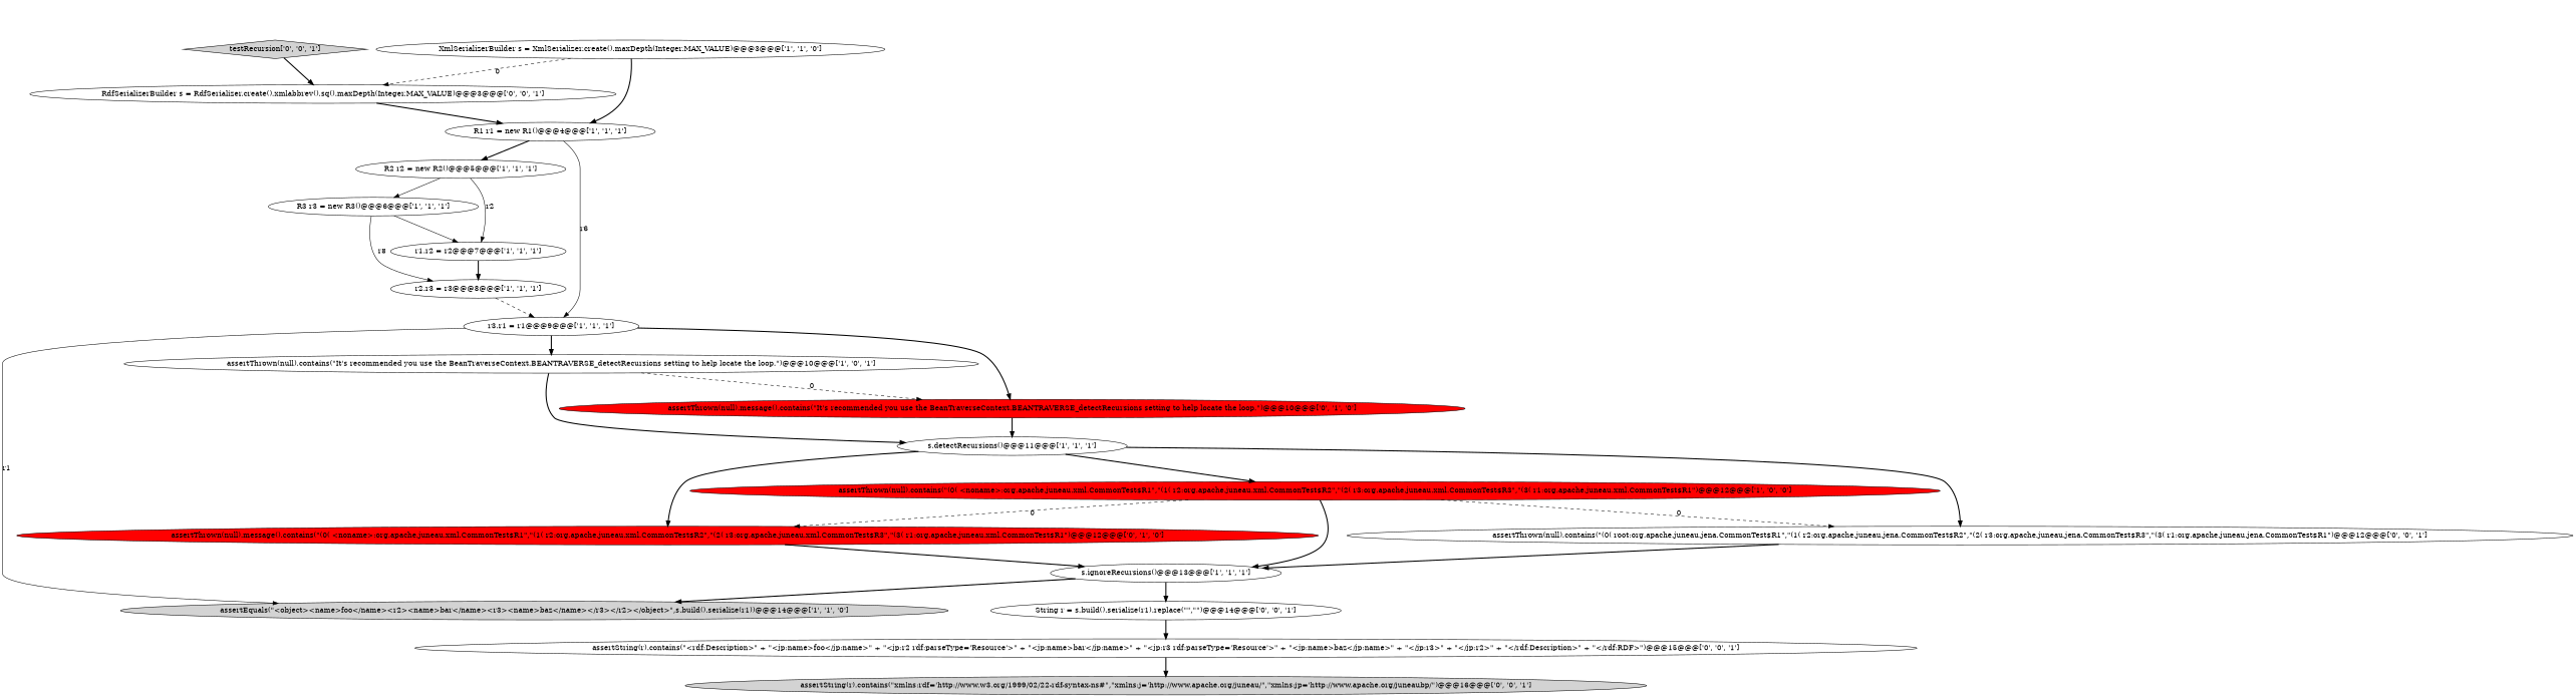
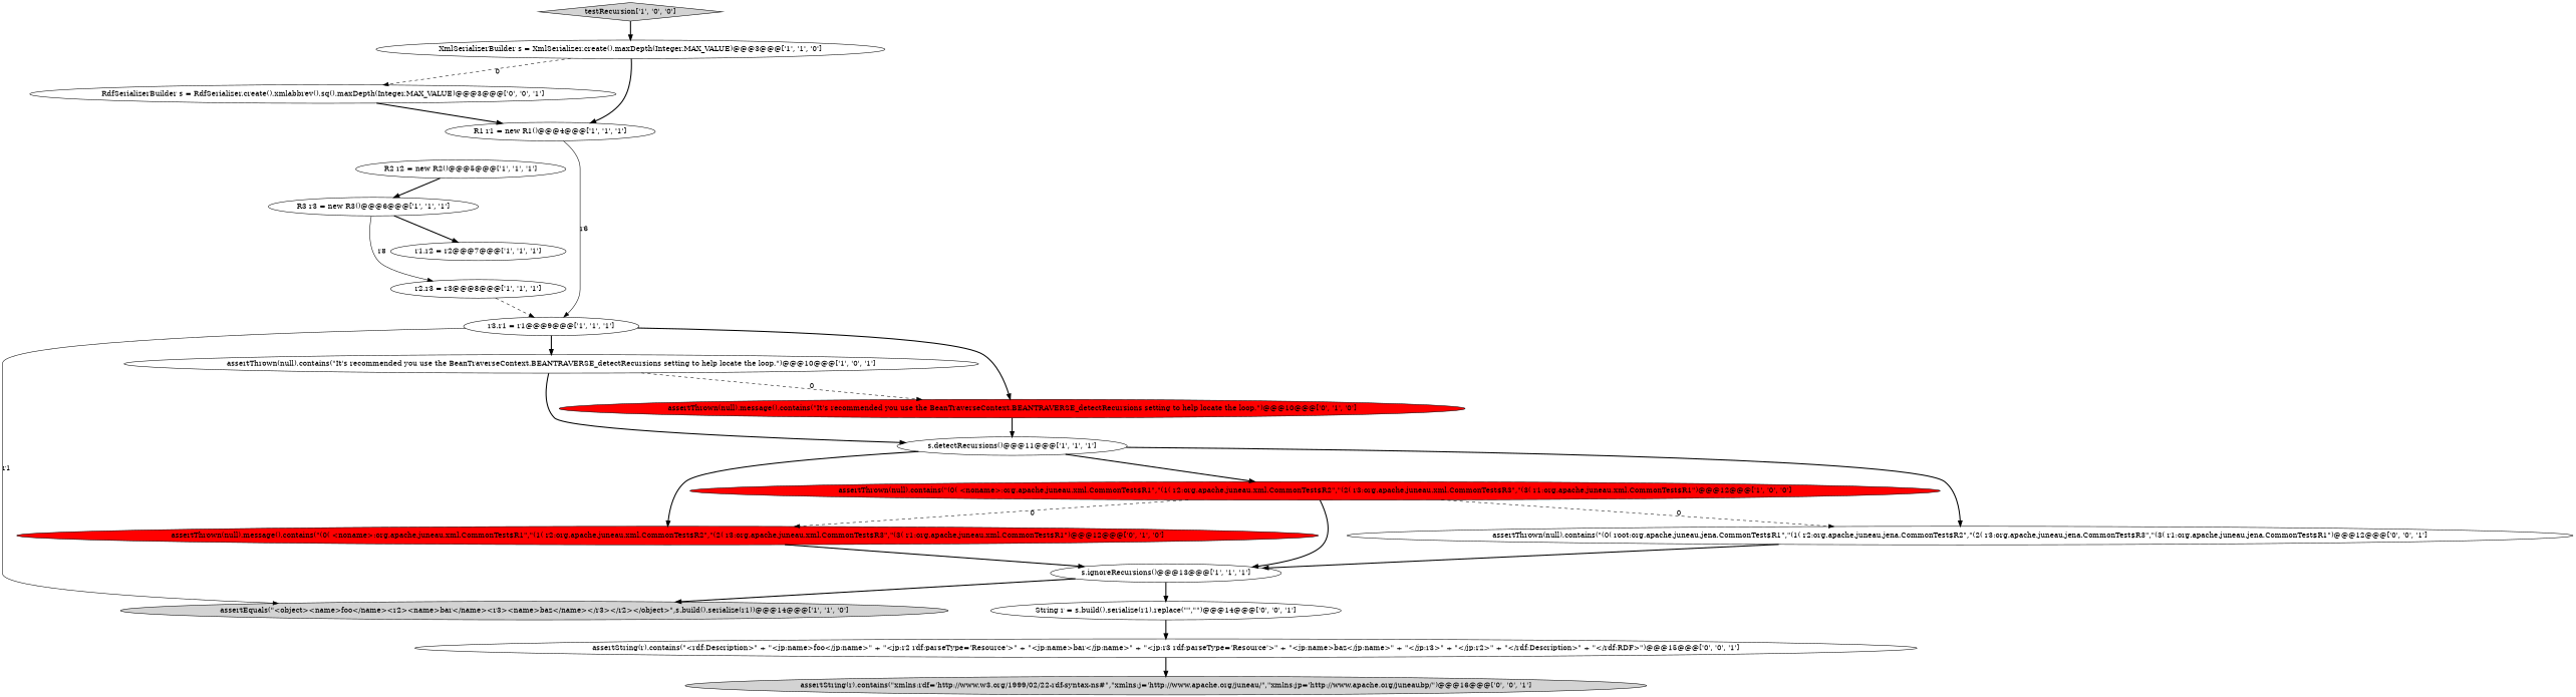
  digraph {
    node [fillcolor=white shape=ellipse style=filled]
    edge [style=bold]
    n1 [fillcolor=red label="assertThrown(null).message().contains(\"It's recommended you use the BeanTraverseContext.BEANTRAVERSE_detectRecursions setting to help locate the loop.\")@@@10@@@['0', '1', '0']"]
    n2 [label="s.detectRecursions()@@@11@@@['1', '1', '1']"]
    n3 [fillcolor=red label="assertThrown(null).contains(\"(0( <noname>:org.apache.juneau.xml.CommonTest$R1\",\"(1( r2:org.apache.juneau.xml.CommonTest$R2\",\"(2( r3:org.apache.juneau.xml.CommonTest$R3\",\"(3( r1:org.apache.juneau.xml.CommonTest$R1\")@@@12@@@['1', '0', '0']"]
    n4 [label="assertThrown(null).contains(\"(0( root:org.apache.juneau.jena.CommonTest$R1\",\"(1( r2:org.apache.juneau.jena.CommonTest$R2\",\"(2( r3:org.apache.juneau.jena.CommonTest$R3\",\"(3( r1:org.apache.juneau.jena.CommonTest$R1\")@@@12@@@['0', '0', '1']"]
    n5 [fillcolor=red label="assertThrown(null).message().contains(\"(0( <noname>:org.apache.juneau.xml.CommonTest$R1\",\"(1( r2:org.apache.juneau.xml.CommonTest$R2\",\"(2( r3:org.apache.juneau.xml.CommonTest$R3\",\"(3( r1:org.apache.juneau.xml.CommonTest$R1\")@@@12@@@['0', '1', '0']"]
    n6 [label="s.ignoreRecursions()@@@13@@@['1', '1', '1']"]
    n7 [fillcolor=lightgray label="assertEquals(\"<object><name>foo</name><r2><name>bar</name><r3><name>baz</name></r3></r2></object>\",s.build().serialize(r1))@@@14@@@['1', '1', '0']"]
    n8 [label="String r = s.build().serialize(r1).replace(\"\",\"\")@@@14@@@['0', '0', '1']"]
    n9 [label="assertString(r).contains(\"<rdf:Description>\" + \"<jp:name>foo</jp:name>\" + \"<jp:r2 rdf:parseType='Resource'>\" + \"<jp:name>bar</jp:name>\" + \"<jp:r3 rdf:parseType='Resource'>\" + \"<jp:name>baz</jp:name>\" + \"</jp:r3>\" + \"</jp:r2>\" + \"</rdf:Description>\" + \"</rdf:RDF>\")@@@15@@@['0', '0', '1']"]
    n10 [fillcolor=lightgray label="assertString(r).contains(\"xmlns:rdf='http://www.w3.org/1999/02/22-rdf-syntax-ns#\",\"xmlns:j='http://www.apache.org/juneau/\",\"xmlns:jp='http://www.apache.org/juneaubp/\")@@@16@@@['0', '0', '1']"]
+   n11 [fillcolor=lightgray label="testRecursion['1', '0', '0']" shape=diamond]
    n12 [label="XmlSerializerBuilder s = XmlSerializer.create().maxDepth(Integer.MAX_VALUE)@@@3@@@['1', '1', '0']"]
    n13 [label="RdfSerializerBuilder s = RdfSerializer.create().xmlabbrev().sq().maxDepth(Integer.MAX_VALUE)@@@3@@@['0', '0', '1']"]
    n14 [label="R1 r1 = new R1()@@@4@@@['1', '1', '1']"]
-   n15 [fillcolor=lightgray label="testRecursion['0', '0', '1']" shape=diamond]
    n16 [label="R2 r2 = new R2()@@@5@@@['1', '1', '1']"]
    n17 [label="r3.r1 = r1@@@9@@@['1', '1', '1']"]
    n18 [label="R3 r3 = new R3()@@@6@@@['1', '1', '1']"]
    n19 [label="r1.r2 = r2@@@7@@@['1', '1', '1']"]
    n20 [label="assertThrown(null).contains(\"It's recommended you use the BeanTraverseContext.BEANTRAVERSE_detectRecursions setting to help locate the loop.\")@@@10@@@['1', '0', '1']"]
    n21 [label="r2.r3 = r3@@@8@@@['1', '1', '1']"]
    n1 -> n2
    n2 -> n3
    n2 -> n4
    n2 -> n5
    n3 -> n4 [label=0 style=dashed]
    n3 -> n5 [label=0 style=dashed]
    n3 -> n6
    n4 -> n6
    n5 -> n6
    n6 -> n7
    n6 -> n8
    n8 -> n9
    n9 -> n10
+   n11 -> n12
    n12 -> n13 [label=0 style=dashed]
    n12 -> n14
    n13 -> n14
-   n14 -> n16
    n14 -> n17 [label=r6 style=solid]
-   n15 -> n13
-   n16 -> n18 [style=solid]
-   n16 -> n19 [label=r2 style=solid]
+   n16 -> n18
    n17 -> n1
    n17 -> n7 [label=r1 style=solid]
    n17 -> n20
-   n18 -> n19 [style=solid]
+   n18 -> n19
    n18 -> n21 [label=r8 style=solid]
-   n19 -> n21
    n20 -> n1 [label=0 style=dashed]
    n20 -> n2
    n21 -> n17 [style=dashed]
  }
